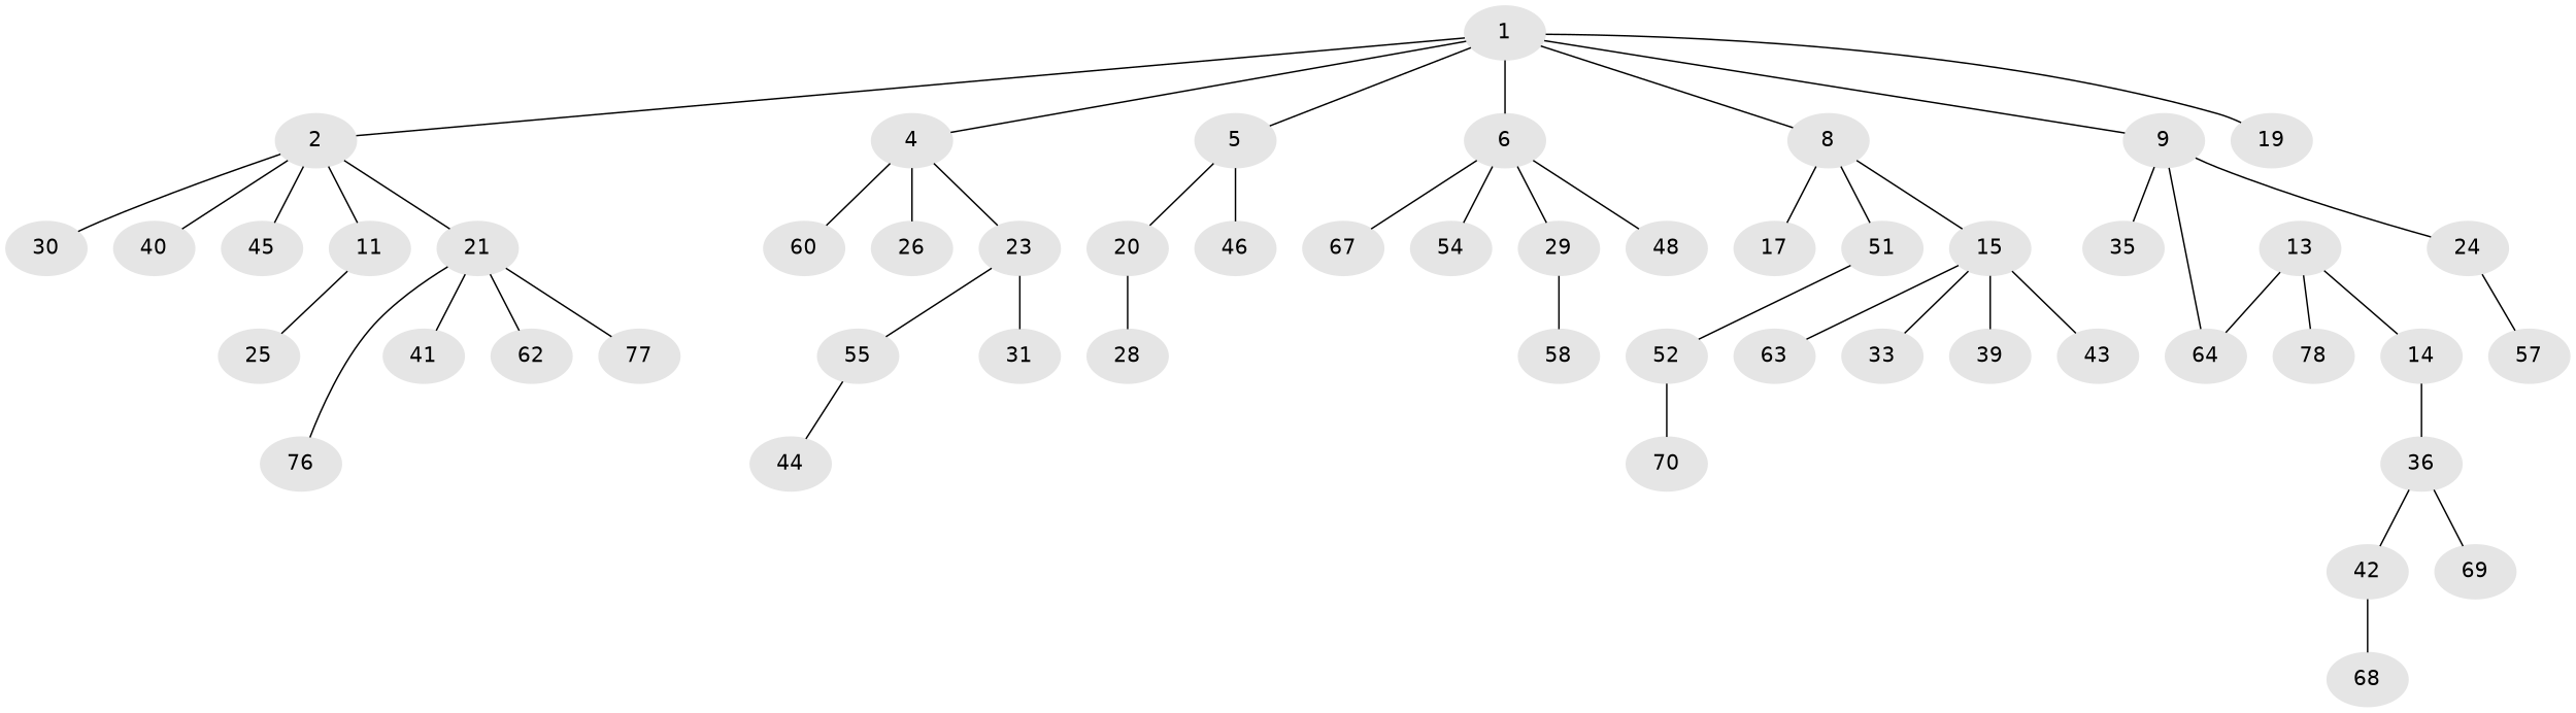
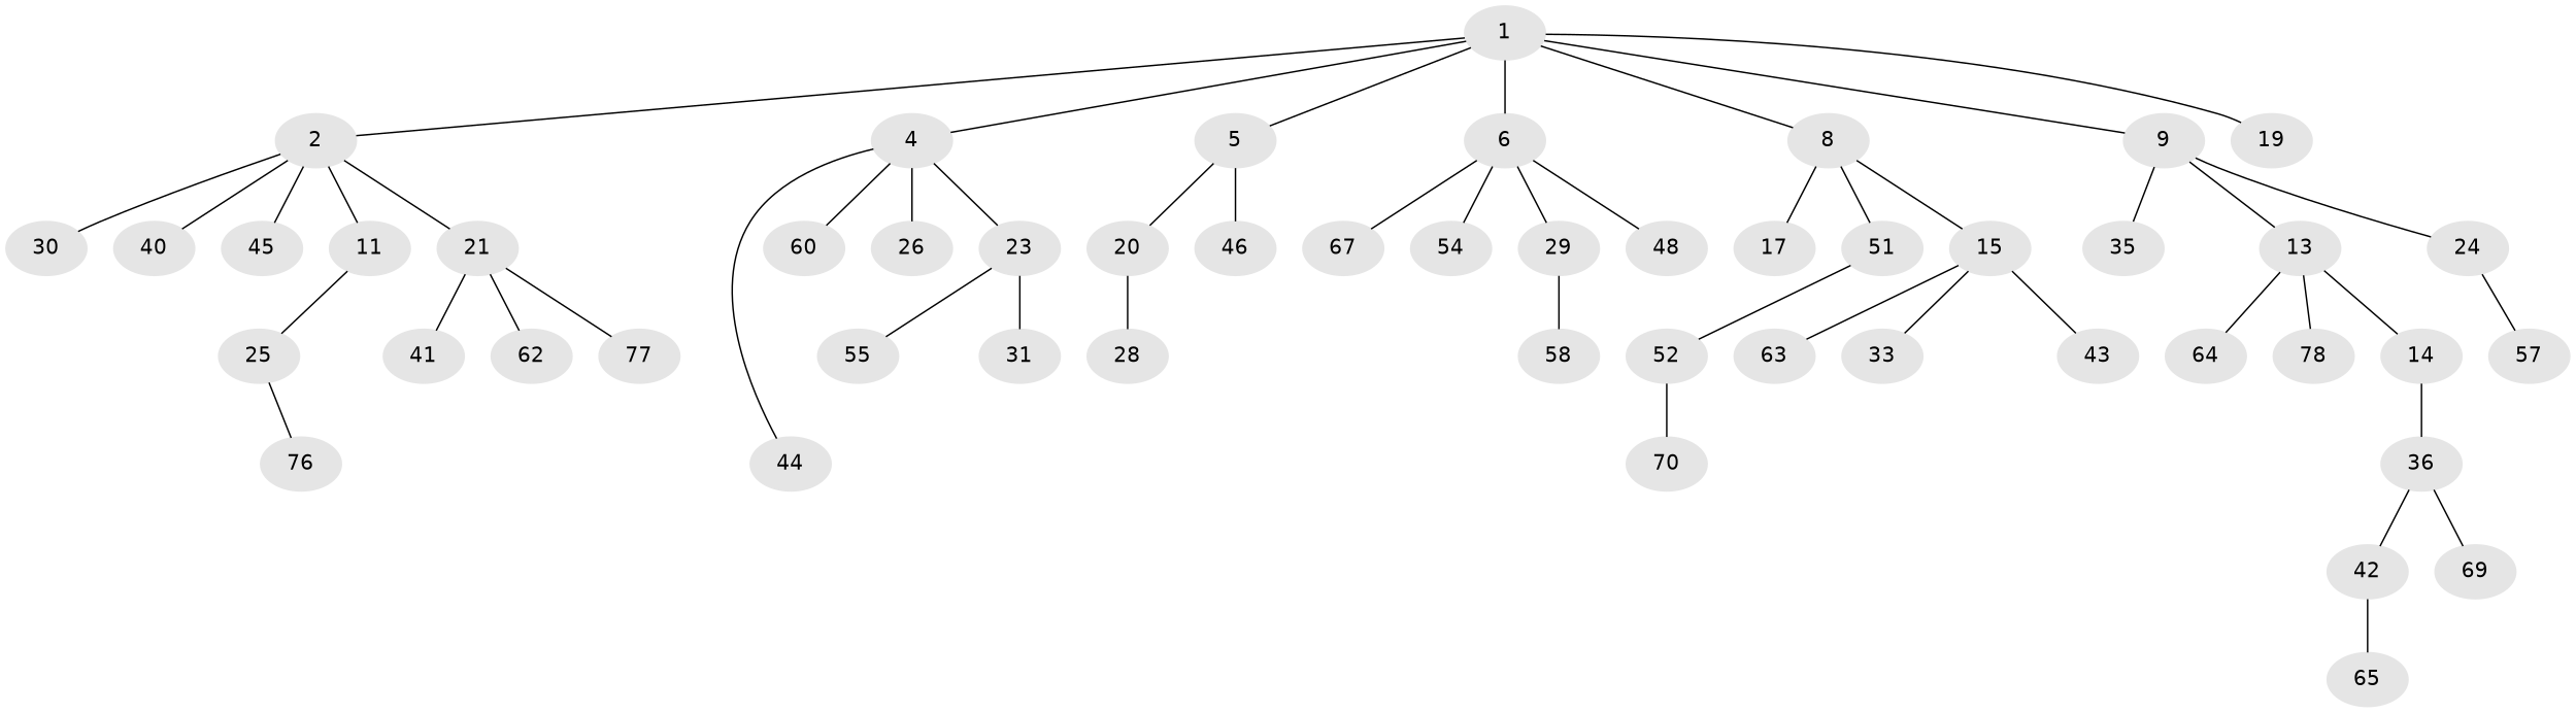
  graph {
    fontname="DejaVu Sans"
    node [color=gray90 fontname="DejaVu Sans" style=filled]
    edge [fontname="DejaVu Sans"]
    1 [super="+3"]
    2 [super="+7"]
    4 [super="+16"]
    5 [super="+53"]
    6 [super="+23"]
    8 [super="+10"]
    9 [super="+66"]
    19 [super="+49"]
    11
    21 [super="+34"]
    30 [super="+61"]
    40 [super="+72"]
    45
    26 [super="+57"]
    n15 [label=23 super="+38"]
    44 [super="+56"]
    n17 [label=60]
    20
    46 [super="+60"]
    29 [super="+32"]
    48
    67
    n23 [label=54]
    15 [super="+18"]
    17 [super="+22"]
    51
    13 [super="+59"]
    24 [super="+37"]
    35
    25 [super="+71"]
    41
    62
    77
    31
    55
    28
    58
    33 [super="+73"]
-   39
    43
    63
    52
    14
    64
    78
    n46 [label=57]
    76
    36 [super="+50"]
    70
    42 [super="+54"]
    69 [super="+75"]
-   65 [label=68]
+   65
    1 -- 2
    1 -- 4
    1 -- 5
    1 -- 6
    1 -- 8
    1 -- 9
    1 -- 19
    2 -- 11
    2 -- 21
    2 -- 30
    2 -- 40
    2 -- 45
    4 -- 26
    4 -- n15
-   55 -- 44
+   4 -- 44
    4 -- n17
    5 -- 20
    5 -- 46
    6 -- 29
    6 -- 48
    6 -- 67
    6 -- n23
    8 -- 15
    8 -- 17
    8 -- 51
-   9 -- 64
+   9 -- 13
    9 -- 24
    9 -- 35
    11 -- 25
    21 -- 41
    21 -- 62
    21 -- 77
    n15 -- 31
    n15 -- 55
    20 -- 28
    29 -- 58
    15 -- 33
-   15 -- 39
    15 -- 43
    15 -- 63
    51 -- 52
    13 -- 14
    13 -- 64
    13 -- 78
    24 -- n46
-   21 -- 76
+   25 -- 76
    52 -- 70
    14 -- 36
    36 -- 42
    36 -- 69
    42 -- 65
  }
